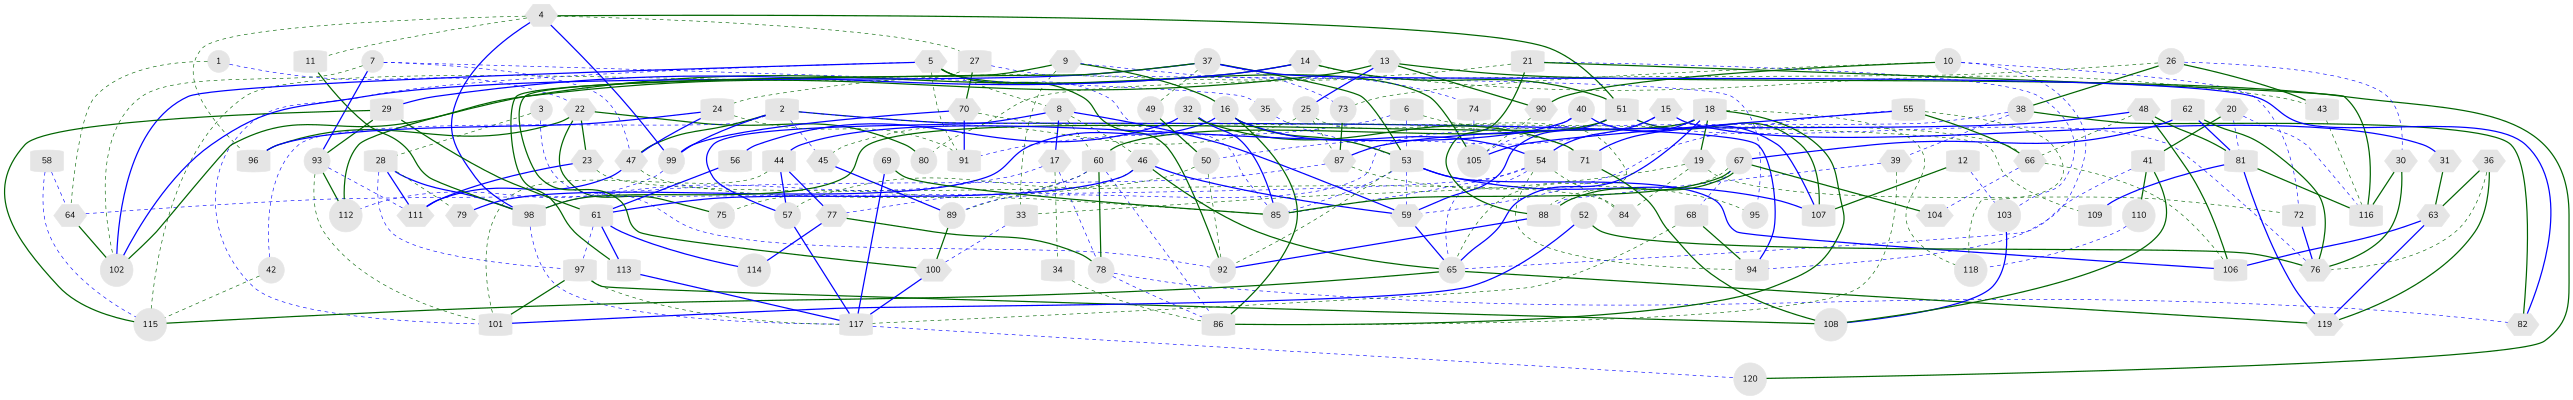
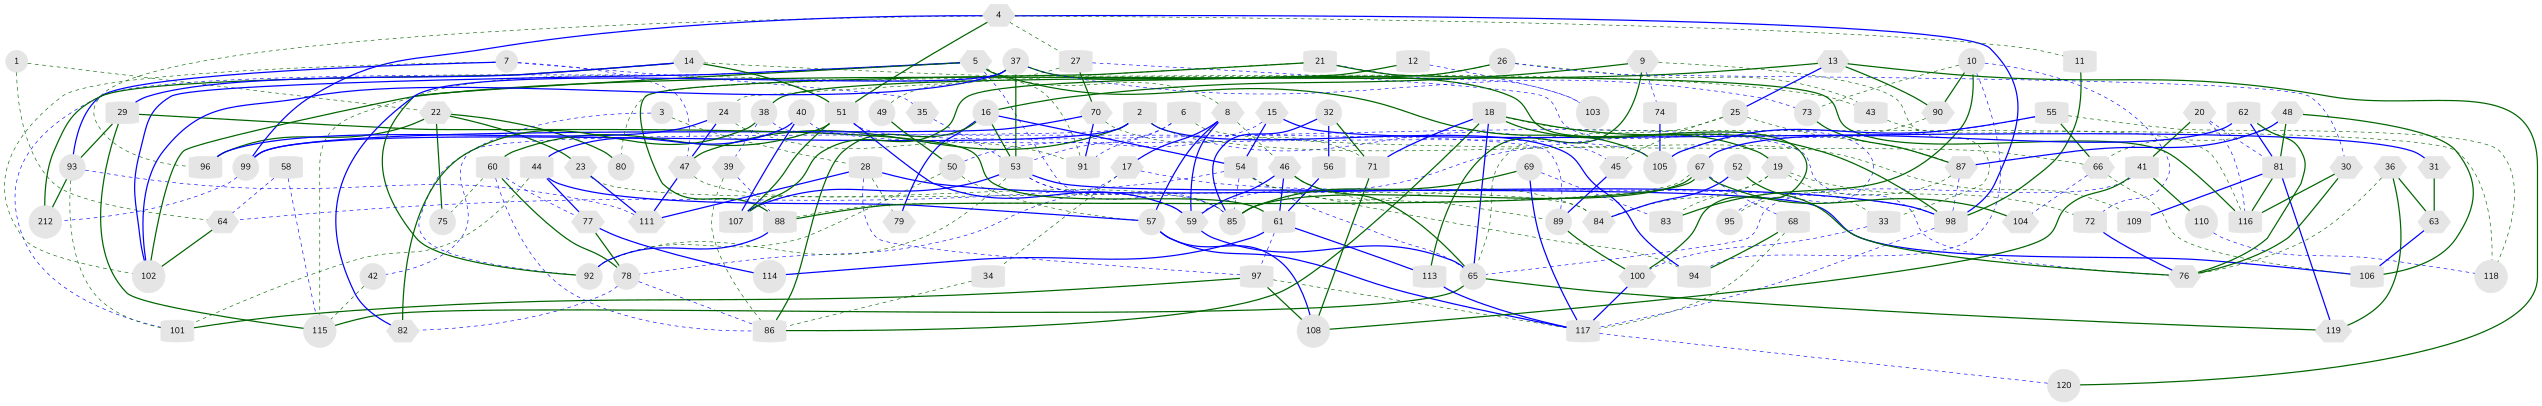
  graph {
    fontname=Nunito
    node [color=gray90 fontname=Nunito shape=cylinder style=filled]
    edge [color=darkgreen fontname=Nunito style=bold]
    1 [shape=circle]
    22 [shape=hexagon]
    64 [shape=hexagon]
    96
    23 [shape=hexagon]
    75 [shape=circle]
    80 [shape=circle]
    102 [shape=circle]
    42 [shape=circle]
    2
    45 [shape=hexagon]
    47 [shape=hexagon]
    94
    99 [shape=circle]
    109
    115 [shape=circle]
    89 [shape=circle]
    85 [shape=circle]
    111 [shape=hexagon]
-   112 [shape=circle]
+   112 [shape=circle label=212]
    3 [shape=circle]
    28
    92 [shape=circle]
    98
    79 [shape=hexagon]
    97
    4 [shape=hexagon]
    11
    27
    51
    70 [shape=hexagon]
    95 [shape=circle]
    59 [shape=hexagon]
    60
    107
    76 [shape=hexagon]
    117
    5 [shape=hexagon]
    8 [shape=hexagon]
    91
    101
    105 [shape=circle]
    17 [shape=hexagon]
    46 [shape=hexagon]
    57 [shape=circle]
    6
    53
    66 [shape=hexagon]
    106
    104 [shape=hexagon]
    7 [shape=circle]
    35 [shape=hexagon]
    93 [shape=circle]
    34
    78 [shape=circle]
    65 [shape=circle]
    61
    86
    77 [shape=hexagon]
    9 [shape=hexagon]
    16 [shape=circle]
    33
    74
    113
    54
    100 [shape=hexagon]
    10 [shape=circle]
    72
    73 [shape=circle]
+   83
    90 [shape=hexagon]
    87 [shape=hexagon]
    103 [shape=circle]
    12
    108 [shape=circle]
    13 [shape=hexagon]
    25 [shape=circle]
    120 [shape=circle]
    14 [shape=hexagon]
    29
    43
    116
    15 [shape=hexagon]
    31 [shape=hexagon]
    50 [shape=circle]
    63 [shape=hexagon]
    84 [shape=hexagon]
    82 [shape=hexagon]
    18
    19 [shape=hexagon]
    71
    118 [shape=circle]
    119 [shape=hexagon]
    20 [shape=hexagon]
    41
    81
    110 [shape=circle]
    21
    24
    88
    26 [shape=circle]
    30 [shape=hexagon]
    38 [shape=circle]
    39 [shape=hexagon]
    114 [shape=circle]
    32 [shape=circle]
    56
    36 [shape=hexagon]
    37 [shape=circle]
    49 [shape=circle]
    40 [shape=circle]
    44
    48 [shape=hexagon]
    52 [shape=circle]
    55
    58
    62
    67 [shape=circle]
    68
    69 [shape=circle]
-   1 -- 22 [color=blue style=dashed]
+   1 -- 22 [style=dashed]
    1 -- 64 [style=dashed]
    22 -- 96
    22 -- 23
    22 -- 75
    22 -- 80
    64 -- 102
    23 -- 111 [color=blue]
    23 -- 84 [style=dashed]
    42 -- 115 [style=dashed]
    2 -- 42 [color=blue style=dashed]
    2 -- 45 [color=blue style=dashed]
    2 -- 47
    2 -- 94 [color=blue]
    2 -- 99 [color=blue]
    2 -- 109 [style=dashed]
    45 -- 89 [color=blue]
    47 -- 85 [style=dashed]
    47 -- 111 [color=blue]
    99 -- 112 [color=blue style=dashed]
    89 -- 100
    3 -- 28 [style=dashed]
    3 -- 92 [color=blue style=dashed]
    28 -- 111 [color=blue]
    28 -- 98 [color=blue]
    28 -- 79 [style=dashed]
    28 -- 97 [color=blue style=dashed]
    98 -- 117 [color=blue style=dashed]
    97 -- 117 [style=dashed]
    97 -- 101
    97 -- 108
    4 -- 96 [style=dashed]
    4 -- 99 [color=blue]
    4 -- 98 [color=blue]
    4 -- 11 [style=dashed]
    4 -- 27 [style=dashed]
    4 -- 51
    11 -- 98
    27 -- 115 [style=dashed]
    27 -- 70
    27 -- 95 [color=blue style=dashed]
    51 -- 59 [color=blue]
    51 -- 60
    51 -- 107
    51 -- 76 [color=blue style=dashed]
    70 -- 99 [color=blue]
    70 -- 91 [color=blue]
    70 -- 71 [style=dashed]
    59 -- 65 [color=blue]
    60 -- 75 [style=dashed]
    60 -- 78
    60 -- 86 [color=blue style=dashed]
    60 -- 77 [color=blue style=dashed]
    117 -- 120 [color=blue style=dashed]
    5 -- 102 [color=blue]
    5 -- 85 [color=blue style=dashed]
    5 -- 92
    5 -- 8 [style=dashed]
    5 -- 91 [style=dashed]
    5 -- 101 [color=blue style=dashed]
    5 -- 105
    8 -- 59 [color=blue]
-   8 -- 60 [style=dashed]
    8 -- 17 [color=blue]
    8 -- 46 [style=dashed]
    8 -- 57 [color=blue]
    17 -- 98 [color=blue style=dashed]
    17 -- 34 [style=dashed]
    17 -- 78 [color=blue style=dashed]
    46 -- 89 [style=dashed]
    46 -- 59 [color=blue]
    46 -- 65
    46 -- 61 [color=blue]
    57 -- 117 [color=blue]
    6 -- 91 [color=blue style=dashed]
    6 -- 53 [color=blue style=dashed]
    6 -- 66 [style=dashed]
    53 -- 85 [color=blue style=dashed]
    53 -- 92 [style=dashed]
    53 -- 59 [color=blue style=dashed]
    53 -- 107 [color=blue]
    53 -- 106 [color=blue]
    66 -- 106 [style=dashed]
    66 -- 104 [color=blue style=dashed]
    7 -- 102 [style=dashed]
    7 -- 47 [color=blue style=dashed]
    7 -- 35 [color=blue style=dashed]
    7 -- 93 [color=blue]
    35 -- 53 [color=blue style=dashed]
    93 -- 111 [color=blue style=dashed]
    93 -- 112
    93 -- 101 [style=dashed]
    34 -- 86 [style=dashed]
    78 -- 86 [color=blue style=dashed]
    78 -- 82 [color=blue style=dashed]
    65 -- 115
    65 -- 119
    61 -- 97 [color=blue style=dashed]
    61 -- 113 [color=blue]
    61 -- 114 [color=blue]
    77 -- 78
    77 -- 114 [color=blue]
    9 -- 16
    9 -- 33 [style=dashed]
    9 -- 74 [color=blue style=dashed]
    9 -- 113
    16 -- 79 [color=blue]
    16 -- 53
    16 -- 86
    16 -- 54 [color=blue]
    33 -- 100 [color=blue style=dashed]
-   74 -- 105 [color=blue style=dashed]
+   74 -- 105 [color=blue]
    113 -- 117 [color=blue]
    54 -- 64 [color=blue style=dashed]
    54 -- 94 [style=dashed]
    54 -- 85 [color=blue style=dashed]
    54 -- 65 [color=blue style=dashed]
    54 -- 84 [style=dashed]
    100 -- 117 [color=blue]
    10 -- 94 [color=blue style=dashed]
    10 -- 72 [color=blue style=dashed]
    10 -- 73 [style=dashed]
+   10 -- 83
    10 -- 90
    72 -- 76 [color=blue]
    73 -- 87
    90 -- 105 [style=dashed]
    87 -- 98 [color=blue style=dashed]
    87 -- 95 [style=dashed]
-   103 -- 108 [color=blue]
+   57 -- 108 [color=blue]
    12 -- 107
    12 -- 103 [color=blue style=dashed]
    13 -- 102
    13 -- 90
    13 -- 25 [color=blue]
    13 -- 120
    25 -- 45 [style=dashed]
    25 -- 65 [style=dashed]
    25 -- 87 [style=dashed]
    14 -- 112
    14 -- 51
    14 -- 29 [color=blue]
    14 -- 43 [style=dashed]
    29 -- 115
    29 -- 93
    29 -- 61
    43 -- 116 [style=dashed]
    15 -- 54 [color=blue]
    15 -- 31 [color=blue]
    15 -- 50 [color=blue style=dashed]
    31 -- 63
    50 -- 92 [style=dashed]
    50 -- 57 [style=dashed]
    63 -- 106 [color=blue]
-   63 -- 119 [color=blue]
    18 -- 98
    18 -- 65 [color=blue]
    18 -- 86
    18 -- 19
    18 -- 71 [color=blue]
    18 -- 118 [style=dashed]
    19 -- 33 [style=dashed]
    19 -- 72 [style=dashed]
+   19 -- 83 [style=dashed]
    19 -- 84 [style=dashed]
    71 -- 108
    20 -- 116 [color=blue style=dashed]
    20 -- 41
    20 -- 81 [color=blue style=dashed]
    41 -- 65 [color=blue style=dashed]
    41 -- 108
    41 -- 110
    81 -- 109 [color=blue]
    81 -- 116
    81 -- 119 [color=blue]
    110 -- 118 [color=blue style=dashed]
    21 -- 103 [color=blue style=dashed]
    21 -- 116
    21 -- 24 [style=dashed]
    21 -- 88
    24 -- 96 [color=blue]
    24 -- 47 [color=blue]
    24 -- 91 [style=dashed]
    88 -- 92 [color=blue]
    26 -- 80 [style=dashed]
-   26 -- 43
+   26 -- 43 [style=dashed]
    26 -- 30 [color=blue style=dashed]
    26 -- 38
    30 -- 76
    30 -- 116
    38 -- 89 [color=blue style=dashed]
    38 -- 82
    38 -- 39 [color=blue style=dashed]
    39 -- 86 [style=dashed]
    39 -- 88 [color=blue style=dashed]
    32 -- 85 [color=blue]
    32 -- 71
    32 -- 56 [color=blue]
    56 -- 61 [color=blue]
    36 -- 76 [style=dashed]
    36 -- 63
    36 -- 119
    37 -- 102 [color=blue]
    37 -- 53
    37 -- 100
    37 -- 73 [color=blue style=dashed]
    37 -- 82 [color=blue]
    37 -- 49 [style=dashed]
    49 -- 50
    40 -- 107 [color=blue]
    40 -- 105 [color=blue style=dashed]
    40 -- 44 [color=blue]
    44 -- 101 [style=dashed]
    44 -- 57 [color=blue]
    44 -- 77 [color=blue]
    48 -- 66 [style=dashed]
    48 -- 106
    48 -- 87 [color=blue]
    48 -- 81
    52 -- 76
-   52 -- 101 [color=blue]
+   52 -- 84 [color=blue]
    55 -- 59 [color=blue style=dashed]
    55 -- 105 [color=blue]
    55 -- 66
    55 -- 118 [style=dashed]
    58 -- 64 [color=blue style=dashed]
    58 -- 115 [color=blue style=dashed]
    62 -- 76
    62 -- 81 [color=blue]
    62 -- 67 [color=blue]
    67 -- 85
    67 -- 104
    67 -- 88 [style=dashed]
    67 -- 88
    67 -- 68 [color=blue style=dashed]
    68 -- 94
    68 -- 117 [style=dashed]
    69 -- 85
    69 -- 117 [color=blue]
+   69 -- 83 [color=blue style=dashed]
  }
